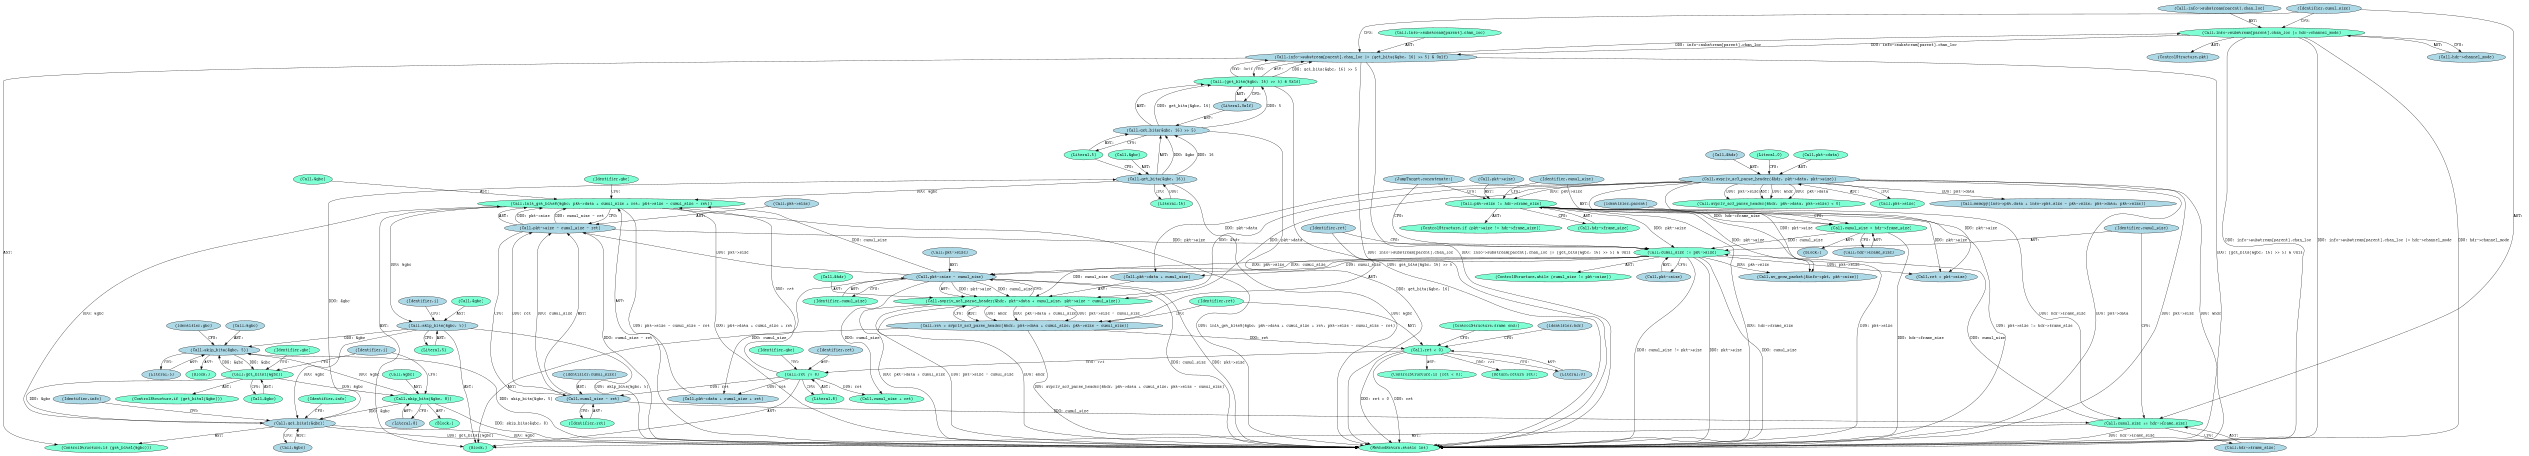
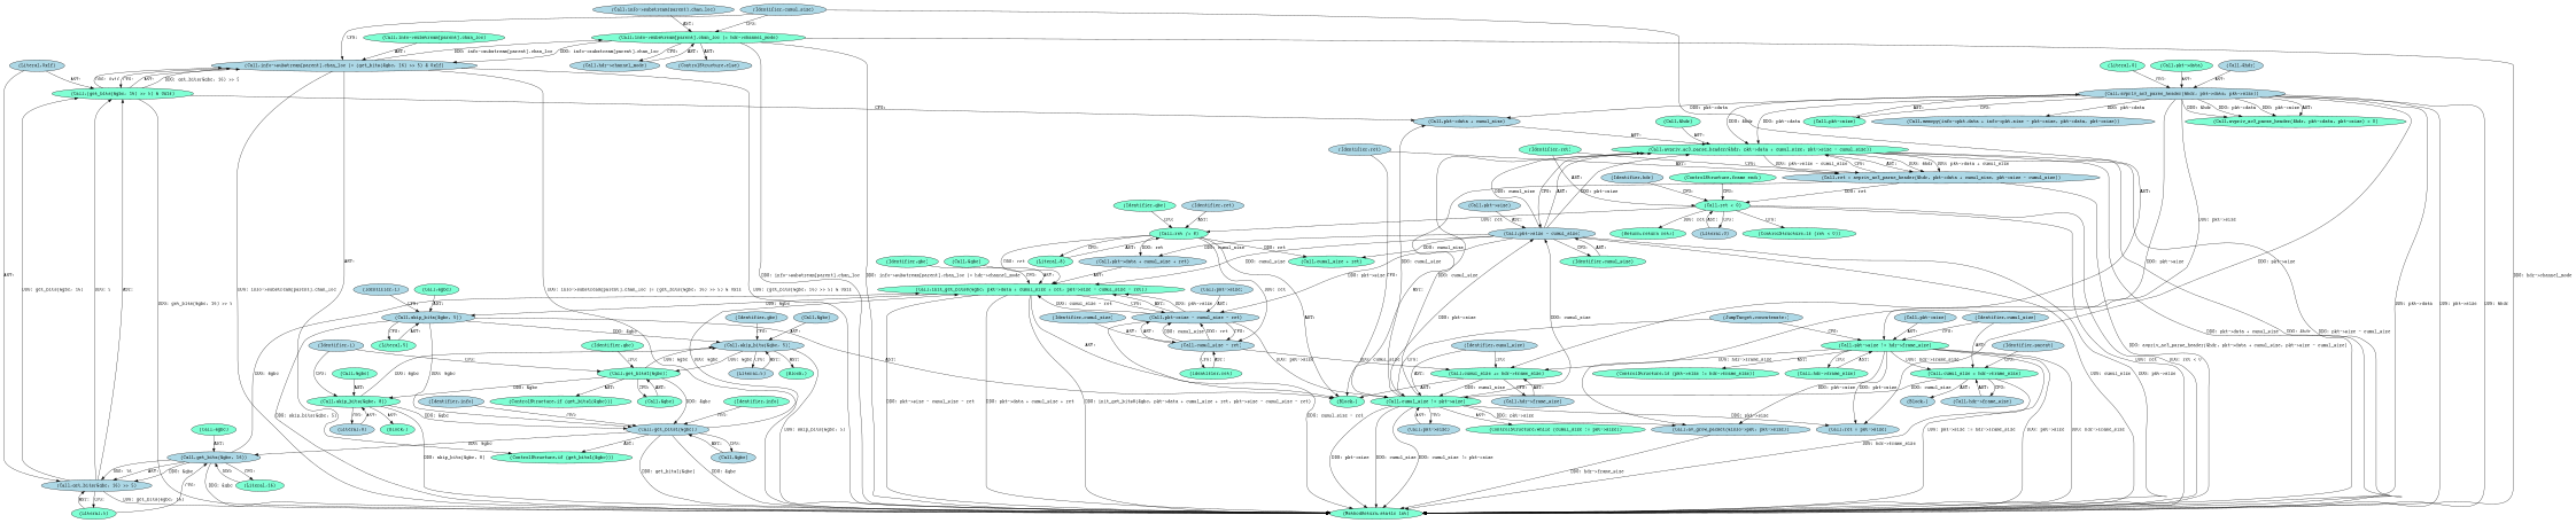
  digraph {
    fontname="Courier Prime"
    node [fillcolor=aquamarine fontname="Courier Prime" style=filled]
    edge [fontname="Courier Prime"]
    n1 [label="(Call,info->substream[parent].chan_loc |= hdr->channel_mode)"]
    n2 [fillcolor=lightblue label="(Call,info->substream[parent].chan_loc |= (get_bits(&gbc, 16) >> 5) & 0x1f)"]
    n3 [fillcolor=lightblue label="(Call,hdr->channel_mode)"]
-   n4 [fillcolor=lightblue label="(ControlStructure,pkt)"]
+   n4 [fillcolor=lightblue label="(ControlStructure,else)"]
    n5 [label="(MethodReturn,static int)"]
    n6 [label="(Call,(get_bits(&gbc, 16) >> 5) & 0x1f)"]
    n7 [label="(ControlStructure,if (get_bits1(&gbc)))"]
    n8 [fillcolor=lightblue label="(Literal,0x1f)"]
    n9 [fillcolor=lightblue label="(Call,get_bits(&gbc, 16) >> 5)"]
    n10 [label="(Literal,5)"]
    n11 [fillcolor=lightblue label="(Call,get_bits(&gbc, 16))"]
    n12 [label="(Call,init_get_bits8(&gbc, pkt->data + cumul_size + ret, pkt->size - cumul_size - ret))"]
    n13 [label="(Literal,16)"]
    n14 [fillcolor=lightblue label="(Call,skip_bits(&gbc, 5))"]
    n15 [label="(Block,)"]
    n16 [fillcolor=lightblue label="(Call,pkt->size - cumul_size - ret)"]
    n17 [fillcolor=lightblue label="(Call,get_bits1(&gbc))"]
    n18 [fillcolor=lightblue label="(Call,&gbc)"]
    n19 [fillcolor=lightblue label="(Call,skip_bits(&gbc, 5))"]
    n20 [label="(Literal,5)"]
    n21 [label="(Call,get_bits1(&gbc))"]
    n22 [fillcolor=lightblue label="(Literal,5)"]
    n23 [label="(Block,)"]
    n24 [fillcolor=lightblue label="(Call,cumul_size - ret)"]
    n25 [label="(Call,cumul_size != pkt->size)"]
    n26 [fillcolor=lightblue label="(Call,pkt->size - cumul_size)"]
    n27 [label="(Call,avpriv_ac3_parse_header(&hdr, pkt->data + cumul_size, pkt->size - cumul_size))"]
    n28 [label="(Identifier,cumul_size)"]
    n29 [label="(Call,cumul_size + ret)"]
    n30 [fillcolor=lightblue label="(Call,pkt->data + cumul_size + ret)"]
    n31 [label="(Call,cumul_size += hdr->frame_size)"]
    n32 [label="(Identifier,ret)"]
    n33 [fillcolor=lightblue label="(Call,ret = avpriv_ac3_parse_header(&hdr, pkt->data + cumul_size, pkt->size - cumul_size))"]
    n34 [label="(ControlStructure,while (cumul_size != pkt->size))"]
    n35 [fillcolor=lightblue label="(Call,av_grow_packet(&info->pkt, pkt->size))"]
    n36 [fillcolor=lightblue label="(Call,pkt->size)"]
    n37 [fillcolor=lightblue label="(Call,pkt->data + cumul_size)"]
    n38 [fillcolor=lightblue label="(Call,ret = pkt->size)"]
    n39 [fillcolor=lightblue label="(Call,hdr->frame_size)"]
    n40 [label="(Call,pkt->size != hdr->frame_size)"]
    n41 [label="(Call,cumul_size = hdr->frame_size)"]
    n42 [label="(ControlStructure,if (pkt->size != hdr->frame_size))"]
    n43 [label="(Call,hdr->frame_size)"]
    n44 [fillcolor=lightblue label="(Block,)"]
    n45 [fillcolor=lightblue label="(Call,hdr->frame_size)"]
    n46 [fillcolor=lightblue label="(Call,avpriv_ac3_parse_header(&hdr, pkt->data, pkt->size))"]
    n47 [label="(Call,avpriv_ac3_parse_header(&hdr, pkt->data, pkt->size) < 0)"]
    n48 [label="(Call,pkt->size)"]
    n49 [fillcolor=lightblue label="(Call,memcpy(info->pkt.data + info->pkt.size - pkt->size, pkt->data, pkt->size))"]
    n50 [label="(Call,ret /= 8)"]
    n51 [label="(Literal,8)"]
    n52 [label="(Call,ret < 0)"]
    n53 [label="(Return,return ret;)"]
    n54 [fillcolor=lightblue label="(Literal,0)"]
    n55 [label="(ControlStructure,if (ret < 0))"]
    n56 [label="(Call,skip_bits(&gbc, 8))"]
    n57 [fillcolor=lightblue label="(Literal,8)"]
    n58 [label="(Block,)"]
    n59 [label="(Call,&gbc)"]
    n60 [label="(ControlStructure,if (get_bits1(&gbc)))"]
    n61 [fillcolor=lightblue label="(Identifier,hdr)"]
    n62 [fillcolor=lightblue label="(Identifier,cumul_size)"]
    n63 [label="(Call,pkt->data)"]
    n64 [fillcolor=lightblue label="(JumpTarget,concatenate:)"]
    n65 [label="(ControlStructure,frame end;)"]
    n66 [fillcolor=lightblue label="(Identifier,ret)"]
    n67 [label="(Identifier,ret)"]
    n68 [fillcolor=lightblue label="(Identifier,cumul_size)"]
    n69 [fillcolor=lightblue label="(Identifier,ret)"]
    n70 [label="(Call,&gbc)"]
    n71 [label="(Identifier,gbc)"]
    n72 [label="(Identifier,info)"]
    n73 [label="(Identifier,gbc)"]
    n74 [fillcolor=lightblue label="(Call,&hdr)"]
    n75 [fillcolor=lightblue label="(Identifier,parent)"]
    n76 [fillcolor=lightblue label="(Call,pkt->size)"]
    n77 [fillcolor=lightblue label="(Call,&gbc)"]
    n78 [fillcolor=lightblue label="(Identifier,info)"]
    n79 [fillcolor=lightblue label="(Call,info->substream[parent].chan_loc)"]
    n80 [label="(Call,info->substream[parent].chan_loc)"]
    n81 [label="(Call,&gbc)"]
    n82 [label="(Literal,0)"]
    n83 [label="(Identifier,gbc)"]
    n84 [fillcolor=lightblue label="(Identifier,cumul_size)"]
    n85 [fillcolor=lightblue label="(Identifier,cumul_size)"]
    n86 [label="(Call,&gbc)"]
    n87 [label="(Call,&hdr)"]
    n88 [fillcolor=lightblue label="(Identifier,i)"]
    n89 [fillcolor=lightblue label="(Identifier,i)"]
    n90 [fillcolor=lightblue label="(Call,pkt->size)"]
    n91 [fillcolor=lightblue label="(Call,pkt->size)"]
    n92 [fillcolor=lightblue label="(Identifier,gbc)"]
    n93 [label="(Call,&gbc)"]
    n1 -> n2 [label="DDG: info->substream[parent].chan_loc"]
    n1 -> n3 [label="CFG: "]
    n1 -> n4 [label="AST: "]
    n1 -> n5 [label="DDG: info->substream[parent].chan_loc"]
    n1 -> n5 [label="DDG: info->substream[parent].chan_loc |= hdr->channel_mode"]
    n1 -> n5 [label="DDG: hdr->channel_mode"]
    n2 -> n1 [label="DDG: info->substream[parent].chan_loc"]
    n2 -> n5 [label="DDG: info->substream[parent].chan_loc"]
    n2 -> n5 [label="DDG: info->substream[parent].chan_loc |= (get_bits(&gbc, 16) >> 5) & 0x1f"]
    n2 -> n5 [label="DDG: (get_bits(&gbc, 16) >> 5) & 0x1f"]
    n2 -> n6 [label="CFG: "]
    n2 -> n7 [label="AST: "]
    n3 -> n1 [label="AST: "]
    n6 -> n2 [label="AST: "]
    n6 -> n2 [label="DDG: get_bits(&gbc, 16) >> 5"]
    n6 -> n2 [label="DDG: 0x1f"]
    n6 -> n5 [label="DDG: get_bits(&gbc, 16) >> 5"]
-   n6 -> n8 [label="CFG: "]
+   n6 -> n37 [label="CFG: "]
    n8 -> n6 [label="AST: "]
    n8 -> n9 [label="AST: "]
    n9 -> n5 [label="DDG: get_bits(&gbc, 16)"]
    n9 -> n6 [label="AST: "]
    n9 -> n6 [label="DDG: get_bits(&gbc, 16)"]
    n9 -> n6 [label="DDG: 5"]
    n9 -> n10 [label="CFG: "]
    n10 -> n9 [label="AST: "]
    n10 -> n11 [label="CFG: "]
    n11 -> n5 [label="DDG: &gbc"]
    n11 -> n9 [label="AST: "]
    n11 -> n9 [label="DDG: &gbc"]
    n11 -> n9 [label="DDG: 16"]
    n11 -> n12 [label="DDG: &gbc"]
    n11 -> n13 [label="CFG: "]
    n12 -> n5 [label="DDG: pkt->size - cumul_size - ret"]
    n12 -> n5 [label="DDG: pkt->data + cumul_size + ret"]
    n12 -> n5 [label="DDG: init_get_bits8(&gbc, pkt->data + cumul_size + ret, pkt->size - cumul_size - ret)"]
    n12 -> n14 [label="DDG: &gbc"]
    n12 -> n15 [label="AST: "]
    n12 -> n16 [label="CFG: "]
    n13 -> n11 [label="DDG: "]
    n14 -> n5 [label="DDG: skip_bits(&gbc, 5)"]
    n14 -> n15 [label="AST: "]
    n14 -> n17 [label="DDG: &gbc"]
    n14 -> n19 [label="DDG: &gbc"]
    n14 -> n20 [label="CFG: "]
    n16 -> n5 [label="DDG: cumul_size - ret"]
    n16 -> n12 [label="AST: "]
    n16 -> n12 [label="DDG: pkt->size"]
    n16 -> n12 [label="DDG: cumul_size - ret"]
    n16 -> n24 [label="CFG: "]
    n16 -> n25 [label="DDG: pkt->size"]
    n17 -> n5 [label="DDG: get_bits1(&gbc)"]
    n17 -> n5 [label="DDG: &gbc"]
    n17 -> n7 [label="AST: "]
    n17 -> n11 [label="DDG: &gbc"]
    n17 -> n12 [label="DDG: &gbc"]
    n17 -> n18 [label="CFG: "]
    n18 -> n17 [label="AST: "]
    n19 -> n5 [label="DDG: skip_bits(&gbc, 5)"]
    n19 -> n21 [label="DDG: &gbc"]
    n19 -> n22 [label="CFG: "]
    n19 -> n23 [label="AST: "]
    n20 -> n14 [label="AST: "]
    n21 -> n17 [label="DDG: &gbc"]
    n21 -> n19 [label="DDG: &gbc"]
    n21 -> n56 [label="DDG: &gbc"]
    n21 -> n59 [label="CFG: "]
    n21 -> n60 [label="AST: "]
    n22 -> n19 [label="AST: "]
    n24 -> n16 [label="AST: "]
    n24 -> n16 [label="DDG: cumul_size"]
    n24 -> n16 [label="DDG: ret"]
    n24 -> n31 [label="DDG: cumul_size"]
    n24 -> n32 [label="CFG: "]
    n25 -> n5 [label="DDG: cumul_size != pkt->size"]
    n25 -> n5 [label="DDG: pkt->size"]
    n25 -> n5 [label="DDG: cumul_size"]
    n25 -> n26 [label="DDG: pkt->size"]
    n25 -> n26 [label="DDG: cumul_size"]
    n25 -> n27 [label="DDG: cumul_size"]
    n25 -> n34 [label="AST: "]
    n25 -> n35 [label="DDG: pkt->size"]
    n25 -> n36 [label="CFG: "]
    n25 -> n37 [label="DDG: cumul_size"]
    n25 -> n38 [label="DDG: pkt->size"]
    n26 -> n5 [label="DDG: cumul_size"]
    n26 -> n5 [label="DDG: pkt->size"]
    n26 -> n12 [label="DDG: cumul_size"]
    n26 -> n16 [label="DDG: pkt->size"]
    n26 -> n27 [label="AST: "]
    n26 -> n27 [label="DDG: pkt->size"]
    n26 -> n27 [label="DDG: cumul_size"]
    n26 -> n28 [label="CFG: "]
    n26 -> n29 [label="DDG: cumul_size"]
    n26 -> n30 [label="DDG: cumul_size"]
    n27 -> n5 [label="DDG: pkt->data + cumul_size"]
    n27 -> n5 [label="DDG: &hdr"]
    n27 -> n5 [label="DDG: pkt->size - cumul_size"]
    n27 -> n26 [label="CFG: "]
    n27 -> n33 [label="AST: "]
    n27 -> n33 [label="DDG: &hdr"]
    n27 -> n33 [label="DDG: pkt->data + cumul_size"]
    n27 -> n33 [label="DDG: pkt->size - cumul_size"]
    n28 -> n26 [label="AST: "]
    n30 -> n12 [label="AST: "]
-   n31 -> n5 [label="DDG: hdr->frame_size"]
+   n35 -> n5 [label="DDG: hdr->frame_size"]
    n31 -> n15 [label="AST: "]
    n31 -> n25 [label="DDG: cumul_size"]
    n31 -> n39 [label="CFG: "]
    n32 -> n24 [label="AST: "]
    n33 -> n5 [label="DDG: avpriv_ac3_parse_header(&hdr, pkt->data + cumul_size, pkt->size - cumul_size)"]
    n33 -> n15 [label="AST: "]
    n33 -> n27 [label="CFG: "]
    n33 -> n52 [label="DDG: ret"]
    n36 -> n25 [label="AST: "]
    n37 -> n27 [label="AST: "]
    n39 -> n31 [label="AST: "]
    n40 -> n5 [label="DDG: pkt->size != hdr->frame_size"]
    n40 -> n5 [label="DDG: pkt->size"]
    n40 -> n5 [label="DDG: hdr->frame_size"]
-   n40 -> n25 [label="DDG: pkt->size"]
    n40 -> n31 [label="DDG: hdr->frame_size"]
    n40 -> n35 [label="DDG: pkt->size"]
    n40 -> n38 [label="DDG: pkt->size"]
    n40 -> n41 [label="DDG: hdr->frame_size"]
    n40 -> n42 [label="AST: "]
    n40 -> n43 [label="CFG: "]
    n41 -> n5 [label="DDG: hdr->frame_size"]
    n41 -> n25 [label="DDG: cumul_size"]
    n41 -> n44 [label="AST: "]
    n41 -> n45 [label="CFG: "]
    n43 -> n40 [label="AST: "]
    n45 -> n41 [label="AST: "]
    n46 -> n5 [label="DDG: pkt->data"]
    n46 -> n5 [label="DDG: pkt->size"]
    n46 -> n5 [label="DDG: &hdr"]
    n46 -> n27 [label="DDG: &hdr"]
    n46 -> n27 [label="DDG: pkt->data"]
    n46 -> n35 [label="DDG: pkt->size"]
    n46 -> n37 [label="DDG: pkt->data"]
    n46 -> n38 [label="DDG: pkt->size"]
    n46 -> n40 [label="DDG: pkt->size"]
    n46 -> n47 [label="AST: "]
    n46 -> n47 [label="DDG: &hdr"]
    n46 -> n47 [label="DDG: pkt->data"]
    n46 -> n47 [label="DDG: pkt->size"]
    n46 -> n48 [label="CFG: "]
    n46 -> n49 [label="DDG: pkt->data"]
    n48 -> n46 [label="AST: "]
    n50 -> n12 [label="DDG: ret"]
    n50 -> n15 [label="AST: "]
    n50 -> n24 [label="DDG: ret"]
    n50 -> n29 [label="DDG: ret"]
    n50 -> n30 [label="DDG: ret"]
    n50 -> n51 [label="CFG: "]
    n51 -> n50 [label="AST: "]
    n52 -> n5 [label="DDG: ret"]
    n52 -> n5 [label="DDG: ret < 0"]
    n52 -> n50 [label="DDG: ret"]
    n52 -> n53 [label="DDG: ret"]
    n52 -> n54 [label="CFG: "]
-   n52 -> n55 [label="AST: "]
+   n52 -> n55 [label="CFG: "]
    n54 -> n52 [label="AST: "]
    n56 -> n5 [label="DDG: skip_bits(&gbc, 8)"]
    n56 -> n17 [label="DDG: &gbc"]
    n56 -> n19 [label="DDG: &gbc"]
    n56 -> n57 [label="CFG: "]
    n56 -> n58 [label="AST: "]
    n57 -> n56 [label="AST: "]
    n59 -> n21 [label="AST: "]
    n61 -> n52 [label="CFG: "]
    n62 -> n40 [label="CFG: "]
    n62 -> n41 [label="AST: "]
    n63 -> n46 [label="AST: "]
    n64 -> n25 [label="CFG: "]
    n64 -> n40 [label="CFG: "]
    n65 -> n52 [label="CFG: "]
    n66 -> n25 [label="CFG: "]
    n66 -> n33 [label="AST: "]
    n67 -> n33 [label="CFG: "]
    n67 -> n52 [label="AST: "]
    n68 -> n24 [label="AST: "]
    n69 -> n50 [label="AST: "]
    n70 -> n14 [label="AST: "]
    n71 -> n50 [label="CFG: "]
    n72 -> n17 [label="CFG: "]
    n73 -> n21 [label="CFG: "]
    n74 -> n46 [label="AST: "]
    n75 -> n41 [label="CFG: "]
    n76 -> n26 [label="AST: "]
    n77 -> n19 [label="AST: "]
    n78 -> n17 [label="CFG: "]
    n79 -> n1 [label="AST: "]
    n80 -> n2 [label="AST: "]
    n81 -> n56 [label="AST: "]
    n82 -> n46 [label="CFG: "]
    n83 -> n12 [label="CFG: "]
    n84 -> n1 [label="CFG: "]
    n84 -> n2 [label="CFG: "]
    n84 -> n31 [label="AST: "]
    n85 -> n25 [label="AST: "]
    n85 -> n31 [label="CFG: "]
    n86 -> n12 [label="AST: "]
    n87 -> n27 [label="AST: "]
    n88 -> n21 [label="CFG: "]
    n88 -> n56 [label="CFG: "]
    n89 -> n14 [label="CFG: "]
    n90 -> n40 [label="AST: "]
    n91 -> n16 [label="AST: "]
    n92 -> n19 [label="CFG: "]
    n93 -> n11 [label="AST: "]
  }
